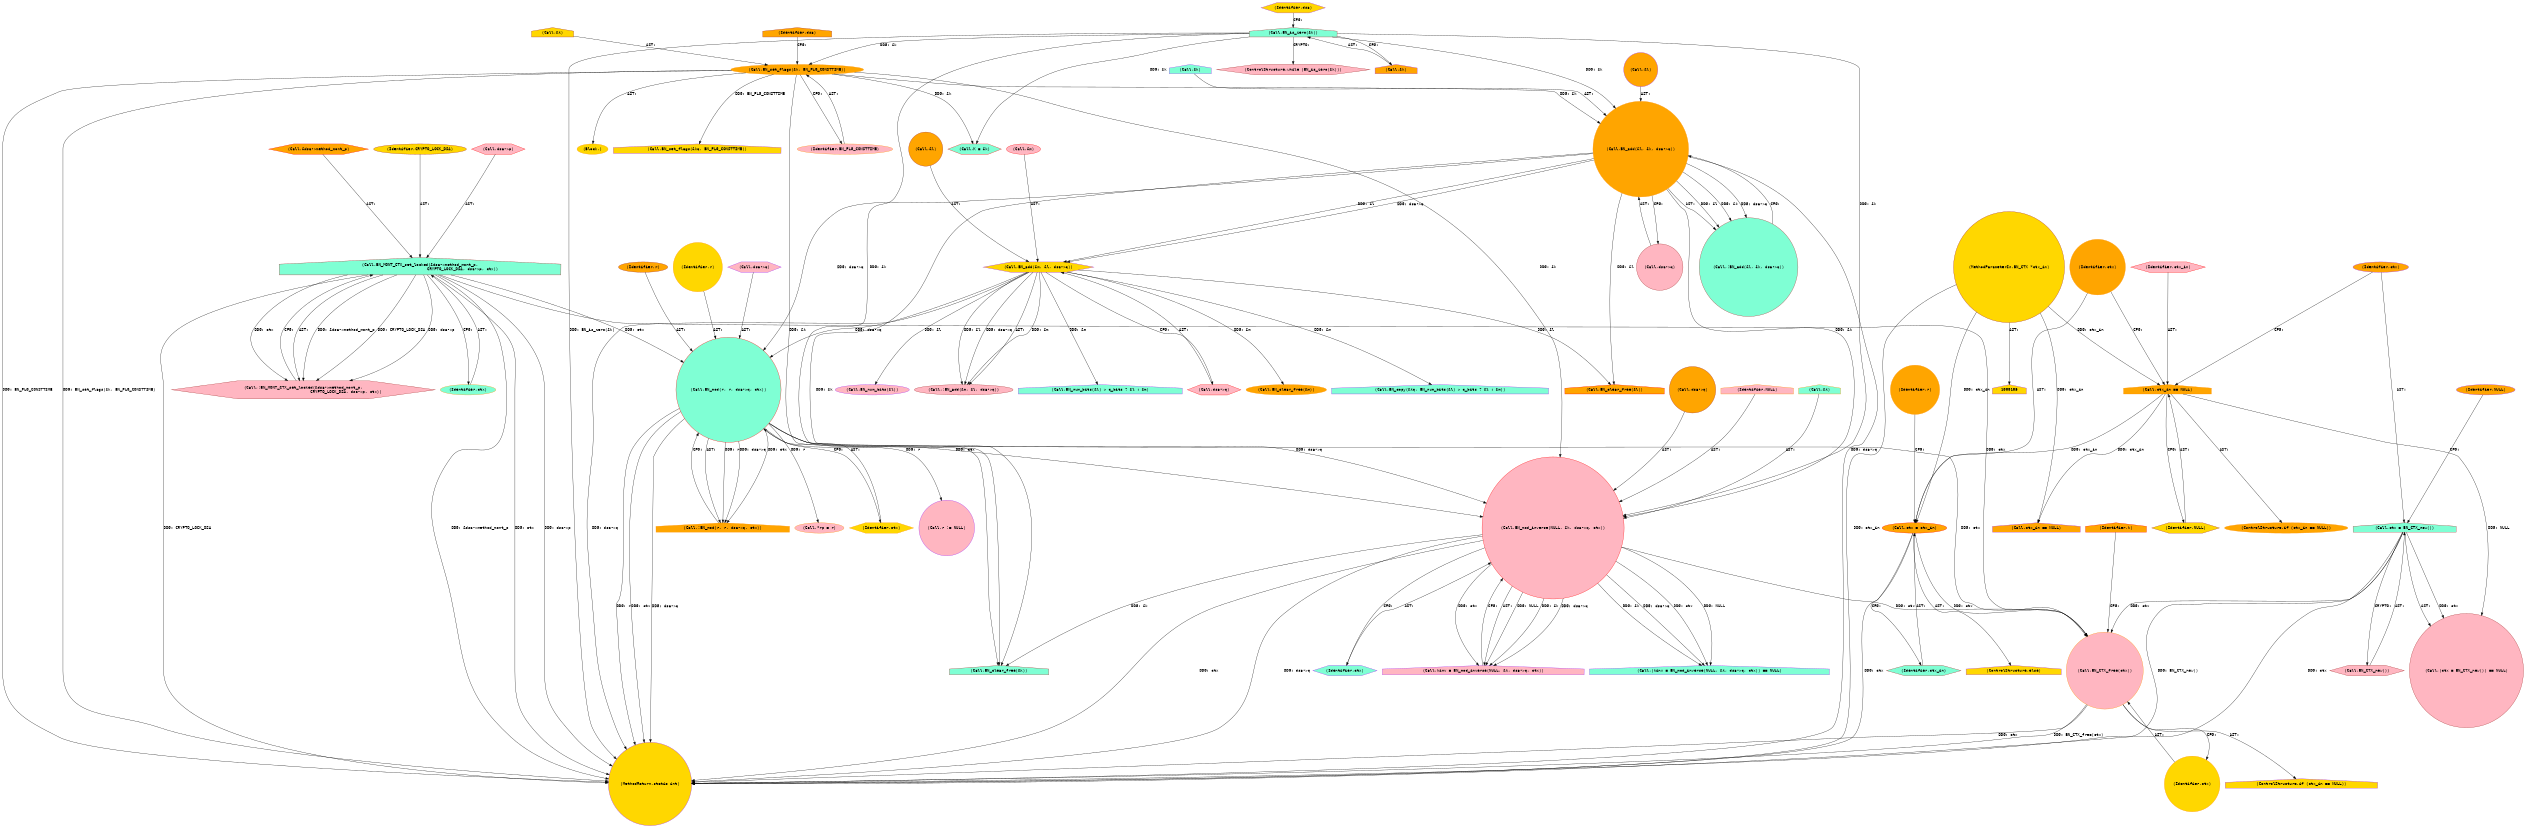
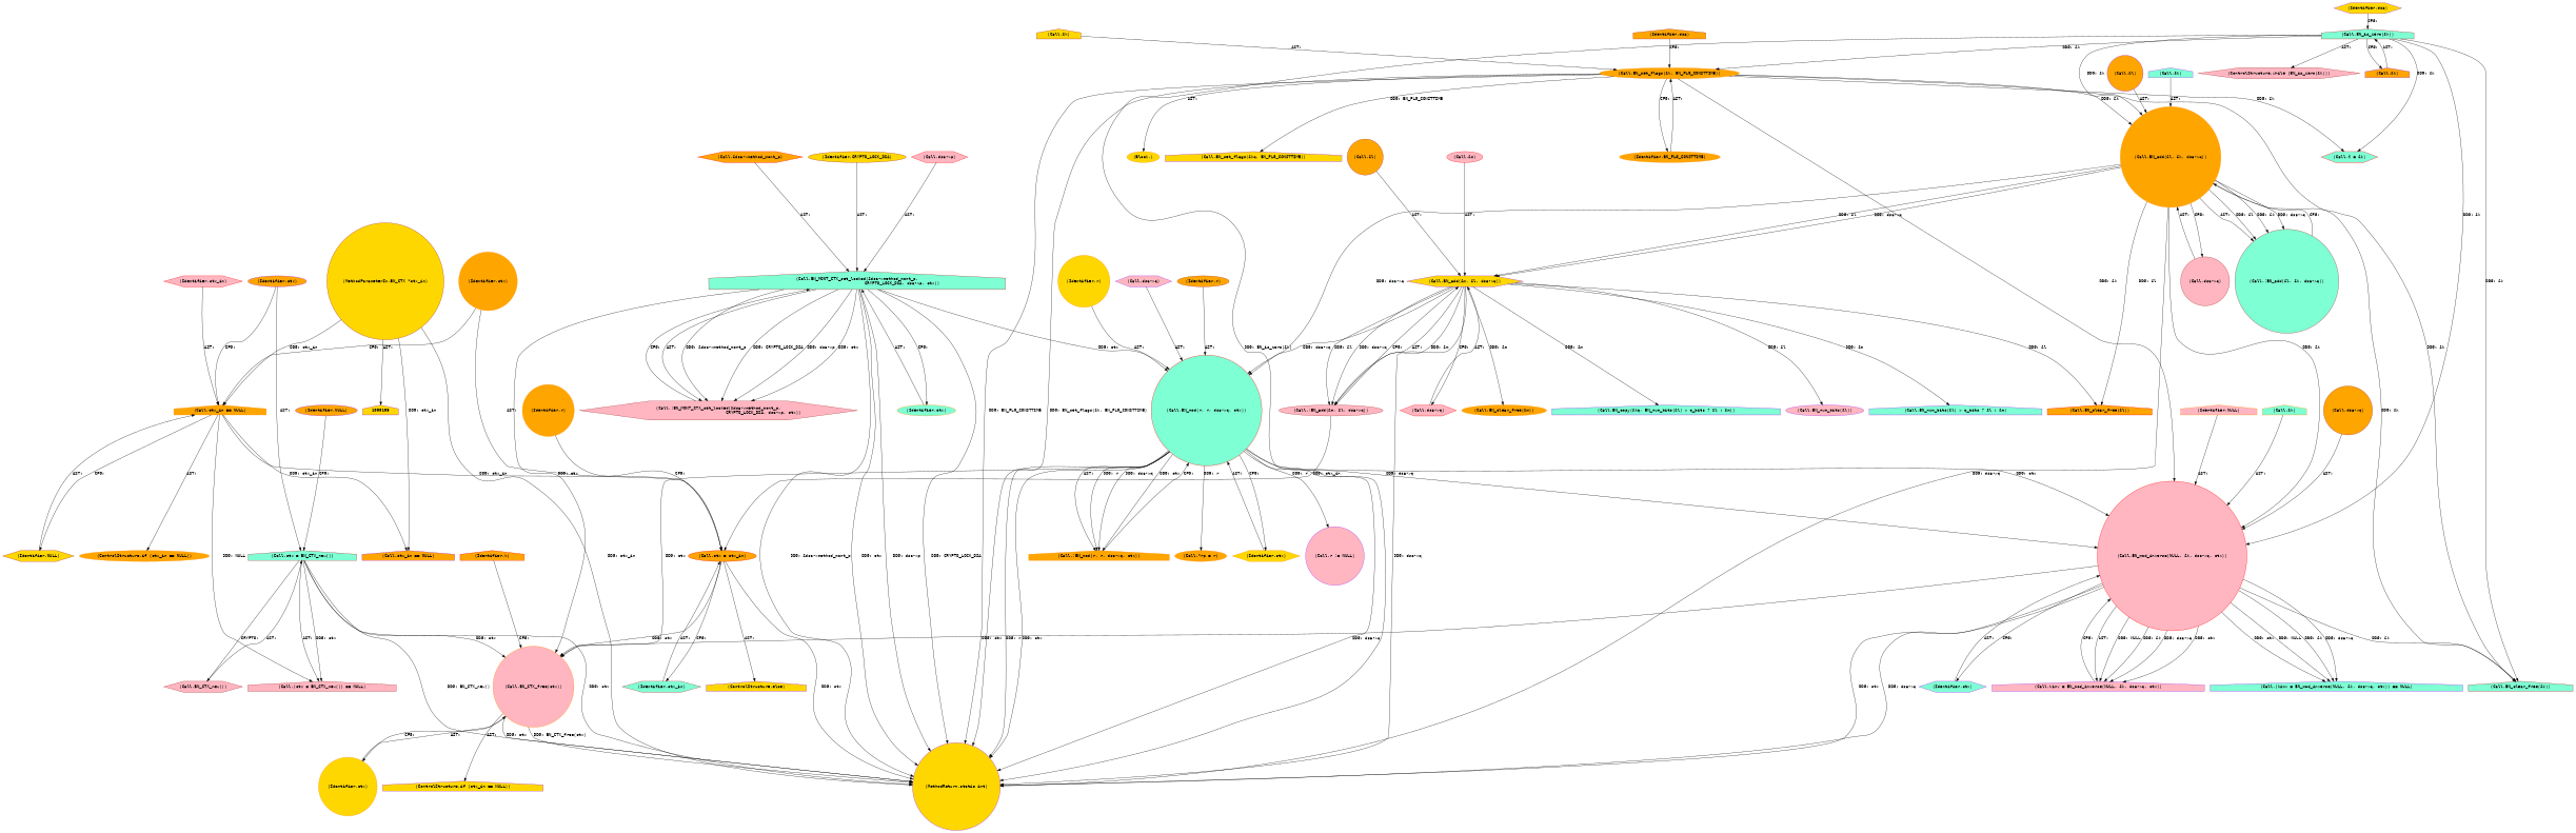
  digraph {
    fontname="DejaVu Sans Mono"
    node [color=purple fillcolor=orange fontname="DejaVu Sans Mono" shape=house style=filled]
    edge [fontname="DejaVu Sans Mono"]
    n1 [color=darkorange fillcolor=lightpink label="(Call,BN_CTX_free(ctx))" shape=circle]
    n2 [fillcolor=gold label="(MethodReturn,static int)" shape=circle]
    n3 [color=darkorange fillcolor=gold label="(Identifier,ctx)" shape=circle]
    n4 [fillcolor=gold label="(ControlStructure,if (ctx_in == NULL))"]
    n5 [color=red fillcolor=lightpink label="(Call,BN_mod_inverse(NULL, &k, dsa->q, ctx))" shape=circle]
    n6 [fillcolor=aquamarine label="(Identifier,ctx)" shape=hexagon]
    n7 [fillcolor=lightpink label="(Call,kinv = BN_mod_inverse(NULL, &k, dsa->q, ctx))"]
    n8 [color=brown fillcolor=aquamarine label="(Call,BN_clear_free(&k))"]
    n9 [fillcolor=aquamarine label="(Call,(kinv = BN_mod_inverse(NULL, &k, dsa->q, ctx)) == NULL)"]
    n10 [color=darkorange label="(Call,BN_add(&l, &k, dsa->q))" shape=circle]
    n11 [color=red fillcolor=aquamarine label="(Call,BN_mod(r, r, dsa->q, ctx))" shape=circle]
    n12 [fillcolor=gold label="(Call,BN_add(&m, &l, dsa->q))" shape=hexagon]
    n13 [color=brown fillcolor=aquamarine label="(Call,!BN_add(&l, &k, dsa->q))" shape=circle]
    n14 [color=red label="(Call,BN_clear_free(&l))"]
    n15 [color=brown fillcolor=lightpink label="(Call,dsa->q)" shape=circle]
    n16 [color=darkorange label="(Call,!BN_mod(r, r, dsa->q, ctx))"]
-   n17 [color=darkorange fillcolor=lightpink label="(Call,*rp = r)" shape=ellipse]
+   n17 [color=darkorange label="(Call,*rp = r)" shape=ellipse]
    n18 [color=darkorange fillcolor=gold label="(Identifier,ctx)" shape=hexagon]
    n19 [fillcolor=lightpink label="(Call,r != NULL)" shape=circle]
    n20 [fillcolor=lightpink label="(Call,BN_num_bits(&l))" shape=ellipse]
    n21 [color=brown fillcolor=lightpink label="(Call,!BN_add(&m, &l, dsa->q))" shape=ellipse]
    n22 [fillcolor=aquamarine label="(Call,BN_num_bits(&l) > q_bits ? &l : &m)"]
    n23 [color=red fillcolor=lightpink label="(Call,dsa->q)" shape=hexagon]
    n24 [color=darkorange label="(Call,BN_clear_free(&m))" shape=ellipse]
    n25 [fillcolor=aquamarine label="(Call,BN_copy(&kq, BN_num_bits(&l) > q_bits ? &l : &m))"]
    n26 [color=brown fillcolor=aquamarine label="(Call,BN_is_zero(&k))"]
    n27 [color=darkorange label="(Call,BN_set_flags(&k, BN_FLG_CONSTTIME))" shape=ellipse]
    n28 [color=red fillcolor=aquamarine label="(Call,K = &k)" shape=hexagon]
    n29 [color=brown fillcolor=lightpink label="(ControlStructure,while (BN_is_zero(&k)))" shape=hexagon]
    n30 [label="(Call,&k)"]
-   n31 [color=darkorange fillcolor=lightpink label="(Identifier,BN_FLG_CONSTTIME)" shape=ellipse]
+   n31 [color=darkorange label="(Identifier,BN_FLG_CONSTTIME)" shape=ellipse]
    n32 [color=darkorange fillcolor=gold label="(Block,)" shape=ellipse]
    n33 [fillcolor=gold label="(Call,BN_set_flags(&kq, BN_FLG_CONSTTIME))"]
    n34 [color=brown fillcolor=aquamarine label="(Call,BN_MONT_CTX_set_locked(&dsa->method_mont_p,\n                                    CRYPTO_LOCK_DSA, dsa->p, ctx))"]
    n35 [color=darkorange fillcolor=aquamarine label="(Identifier,ctx)" shape=ellipse]
    n36 [color=brown fillcolor=lightpink label="(Call,!BN_MONT_CTX_set_locked(&dsa->method_mont_p,\n                                    CRYPTO_LOCK_DSA, dsa->p, ctx))" shape=hexagon]
    n37 [color=brown fillcolor=aquamarine label="(Call,ctx = BN_CTX_new())"]
    n38 [color=brown fillcolor=lightpink label="(Call,BN_CTX_new())" shape=hexagon]
-   n39 [color=brown fillcolor=lightpink label="(Call,(ctx = BN_CTX_new()) == NULL)" shape=circle]
+   n39 [color=brown fillcolor=lightpink label="(Call,(ctx = BN_CTX_new()) == NULL)"]
    n40 [color=red label="(Call,ctx = ctx_in)" shape=ellipse]
    n41 [fillcolor=gold label="(ControlStructure,else)"]
    n42 [color=brown fillcolor=aquamarine label="(Identifier,ctx_in)" shape=hexagon]
    n43 [color=darkorange label="(Call,ctx_in == NULL)"]
    n44 [color=brown fillcolor=gold label="(Identifier,NULL)" shape=hexagon]
    n45 [color=darkorange label="(ControlStructure,if (ctx_in == NULL))" shape=ellipse]
    n46 [label="(Call,ctx_in == NULL)"]
    n47 [color=brown fillcolor=gold label="(MethodParameterIn,BN_CTX *ctx_in)" shape=circle]
    1000105 [fillcolor=gold]
    n49 [color=darkorange label="(Identifier,ctx)" shape=circle]
    n50 [color=brown label="(Call,dsa->q)" shape=circle]
    n51 [color=brown label="(Call,&l)" shape=circle]
    n52 [color=red label="(Call,&dsa->method_mont_p)" shape=hexagon]
    n53 [color=darkorange fillcolor=lightpink label="(Identifier,NULL)"]
    n54 [color=brown fillcolor=gold label="(Call,&k)"]
    n55 [fillcolor=gold label="(Identifier,dsa)" shape=hexagon]
    n56 [color=brown fillcolor=gold label="(Identifier,CRYPTO_LOCK_DSA)" shape=ellipse]
    n57 [label="(Identifier,NULL)" shape=ellipse]
    n58 [label="(Identifier,ctx)" shape=ellipse]
    n59 [label="(Call,&l)" shape=circle]
    n60 [color=brown label="(Identifier,r)" shape=ellipse]
    n61 [color=red label="(Identifier,k)"]
    n62 [color=darkorange label="(Identifier,r)" shape=circle]
    n63 [color=red fillcolor=lightpink label="(Call,dsa->p)" shape=hexagon]
    n64 [color=darkorange fillcolor=gold label="(Identifier,r)" shape=circle]
    n65 [color=red fillcolor=lightpink label="(Identifier,ctx_in)" shape=hexagon]
    n66 [color=darkorange fillcolor=aquamarine label="(Call,&k)"]
    n67 [fillcolor=lightpink label="(Call,dsa->q)" shape=hexagon]
    n68 [color=red fillcolor=lightpink label="(Call,&m)" shape=ellipse]
    n69 [color=brown label="(Identifier,dsa)"]
    n70 [fillcolor=aquamarine label="(Call,&k)"]
    n1 -> n2 [label="DDG: ctx"]
    n1 -> n2 [label="DDG: BN_CTX_free(ctx)"]
    n1 -> n3 [label="CFG: "]
    n1 -> n4 [label="AST: "]
    n3 -> n1 [label="AST: "]
    n5 -> n1 [label="DDG: ctx"]
    n5 -> n2 [label="DDG: ctx"]
    n5 -> n2 [label="DDG: dsa->q"]
    n5 -> n6 [label="CFG: "]
    n5 -> n7 [label="AST: "]
    n5 -> n7 [label="DDG: NULL"]
    n5 -> n7 [label="DDG: &k"]
    n5 -> n7 [label="DDG: dsa->q"]
    n5 -> n7 [label="DDG: ctx"]
    n5 -> n8 [label="DDG: &k"]
    n5 -> n9 [label="DDG: NULL"]
    n5 -> n9 [label="DDG: &k"]
    n5 -> n9 [label="DDG: dsa->q"]
    n5 -> n9 [label="DDG: ctx"]
    n6 -> n5 [label="AST: "]
    n7 -> n5 [label="CFG: "]
    n10 -> n2 [label="DDG: dsa->q"]
    n10 -> n5 [label="DDG: &k"]
    n10 -> n8 [label="DDG: &k"]
    n10 -> n11 [label="DDG: dsa->q"]
    n10 -> n12 [label="DDG: &l"]
    n10 -> n12 [label="DDG: dsa->q"]
    n10 -> n13 [label="AST: "]
    n10 -> n13 [label="DDG: &l"]
    n10 -> n13 [label="DDG: &k"]
    n10 -> n13 [label="DDG: dsa->q"]
    n10 -> n14 [label="DDG: &l"]
    n10 -> n15 [label="CFG: "]
    n11 -> n1 [label="DDG: ctx"]
    n11 -> n2 [label="DDG: r"]
    n11 -> n2 [label="DDG: ctx"]
    n11 -> n2 [label="DDG: dsa->q"]
    n11 -> n5 [label="DDG: dsa->q"]
    n11 -> n5 [label="DDG: ctx"]
    n11 -> n16 [label="AST: "]
    n11 -> n16 [label="DDG: r"]
    n11 -> n16 [label="DDG: dsa->q"]
    n11 -> n16 [label="DDG: ctx"]
    n11 -> n17 [label="DDG: r"]
    n11 -> n18 [label="CFG: "]
    n11 -> n19 [label="DDG: r"]
    n12 -> n2 [label="DDG: dsa->q"]
    n12 -> n11 [label="DDG: dsa->q"]
    n12 -> n14 [label="DDG: &l"]
    n12 -> n20 [label="DDG: &l"]
    n12 -> n21 [label="AST: "]
    n12 -> n21 [label="DDG: &m"]
    n12 -> n21 [label="DDG: &l"]
    n12 -> n21 [label="DDG: dsa->q"]
    n12 -> n22 [label="DDG: &m"]
    n12 -> n23 [label="CFG: "]
    n12 -> n24 [label="DDG: &m"]
    n12 -> n25 [label="DDG: &m"]
    n13 -> n10 [label="CFG: "]
    n15 -> n10 [label="AST: "]
    n16 -> n11 [label="CFG: "]
    n18 -> n11 [label="AST: "]
+   n21 -> n12 [label="CFG: "]
    n23 -> n12 [label="AST: "]
    n26 -> n2 [label="DDG: BN_is_zero(&k)"]
    n26 -> n5 [label="DDG: &k"]
    n26 -> n8 [label="DDG: &k"]
    n26 -> n10 [label="DDG: &k"]
    n26 -> n27 [label="DDG: &k"]
    n26 -> n28 [label="DDG: &k"]
-   n26 -> n29 [label="CRYPTO: "]
+   n26 -> n29 [label="AST: "]
    n26 -> n30 [label="CFG: "]
    n27 -> n2 [label="DDG: BN_FLG_CONSTTIME"]
    n27 -> n2 [label="DDG: BN_set_flags(&k, BN_FLG_CONSTTIME)"]
    n27 -> n5 [label="DDG: &k"]
    n27 -> n8 [label="DDG: &k"]
    n27 -> n10 [label="DDG: &k"]
    n27 -> n28 [label="DDG: &k"]
    n27 -> n31 [label="CFG: "]
    n27 -> n32 [label="AST: "]
    n27 -> n33 [label="DDG: BN_FLG_CONSTTIME"]
    n30 -> n26 [label="AST: "]
    n31 -> n27 [label="AST: "]
    n34 -> n1 [label="DDG: ctx"]
    n34 -> n2 [label="DDG: &dsa->method_mont_p"]
    n34 -> n2 [label="DDG: ctx"]
    n34 -> n2 [label="DDG: dsa->p"]
    n34 -> n2 [label="DDG: CRYPTO_LOCK_DSA"]
    n34 -> n11 [label="DDG: ctx"]
    n34 -> n35 [label="CFG: "]
    n34 -> n36 [label="AST: "]
    n34 -> n36 [label="DDG: &dsa->method_mont_p"]
    n34 -> n36 [label="DDG: CRYPTO_LOCK_DSA"]
    n34 -> n36 [label="DDG: dsa->p"]
    n34 -> n36 [label="DDG: ctx"]
    n35 -> n34 [label="AST: "]
    n36 -> n34 [label="CFG: "]
    n37 -> n1 [label="DDG: ctx"]
    n37 -> n2 [label="DDG: BN_CTX_new()"]
    n37 -> n2 [label="DDG: ctx"]
    n37 -> n38 [label="CRYPTO: "]
    n37 -> n39 [label="AST: "]
    n37 -> n39 [label="DDG: ctx"]
    n38 -> n37 [label="AST: "]
    n40 -> n1 [label="DDG: ctx"]
    n40 -> n2 [label="DDG: ctx"]
    n40 -> n41 [label="AST: "]
    n40 -> n42 [label="CFG: "]
    n42 -> n40 [label="AST: "]
    n43 -> n39 [label="DDG: NULL"]
    n43 -> n40 [label="DDG: ctx_in"]
    n43 -> n44 [label="CFG: "]
    n43 -> n45 [label="AST: "]
    n43 -> n46 [label="DDG: ctx_in"]
    n44 -> n43 [label="AST: "]
    n47 -> n2 [label="DDG: ctx_in"]
-   n47 -> n40 [label="DDG: ctx_in"]
+   n21 -> n40 [label="DDG: ctx_in"]
    n47 -> n43 [label="DDG: ctx_in"]
    n47 -> n46 [label="DDG: ctx_in"]
    n47 -> 1000105 [label="AST: "]
    n49 -> n40 [label="AST: "]
    n49 -> n43 [label="CFG: "]
    n50 -> n5 [label="AST: "]
    n51 -> n12 [label="AST: "]
    n52 -> n34 [label="AST: "]
    n53 -> n5 [label="AST: "]
    n54 -> n27 [label="AST: "]
    n55 -> n26 [label="CFG: "]
    n56 -> n34 [label="AST: "]
    n57 -> n37 [label="CFG: "]
    n58 -> n37 [label="AST: "]
    n58 -> n43 [label="CFG: "]
    n59 -> n10 [label="AST: "]
    n60 -> n11 [label="AST: "]
    n61 -> n1 [label="CFG: "]
    n62 -> n40 [label="CFG: "]
    n63 -> n34 [label="AST: "]
    n64 -> n11 [label="AST: "]
    n65 -> n43 [label="AST: "]
    n66 -> n5 [label="AST: "]
    n67 -> n11 [label="AST: "]
    n68 -> n12 [label="AST: "]
    n69 -> n27 [label="CFG: "]
    n70 -> n10 [label="AST: "]
  }
